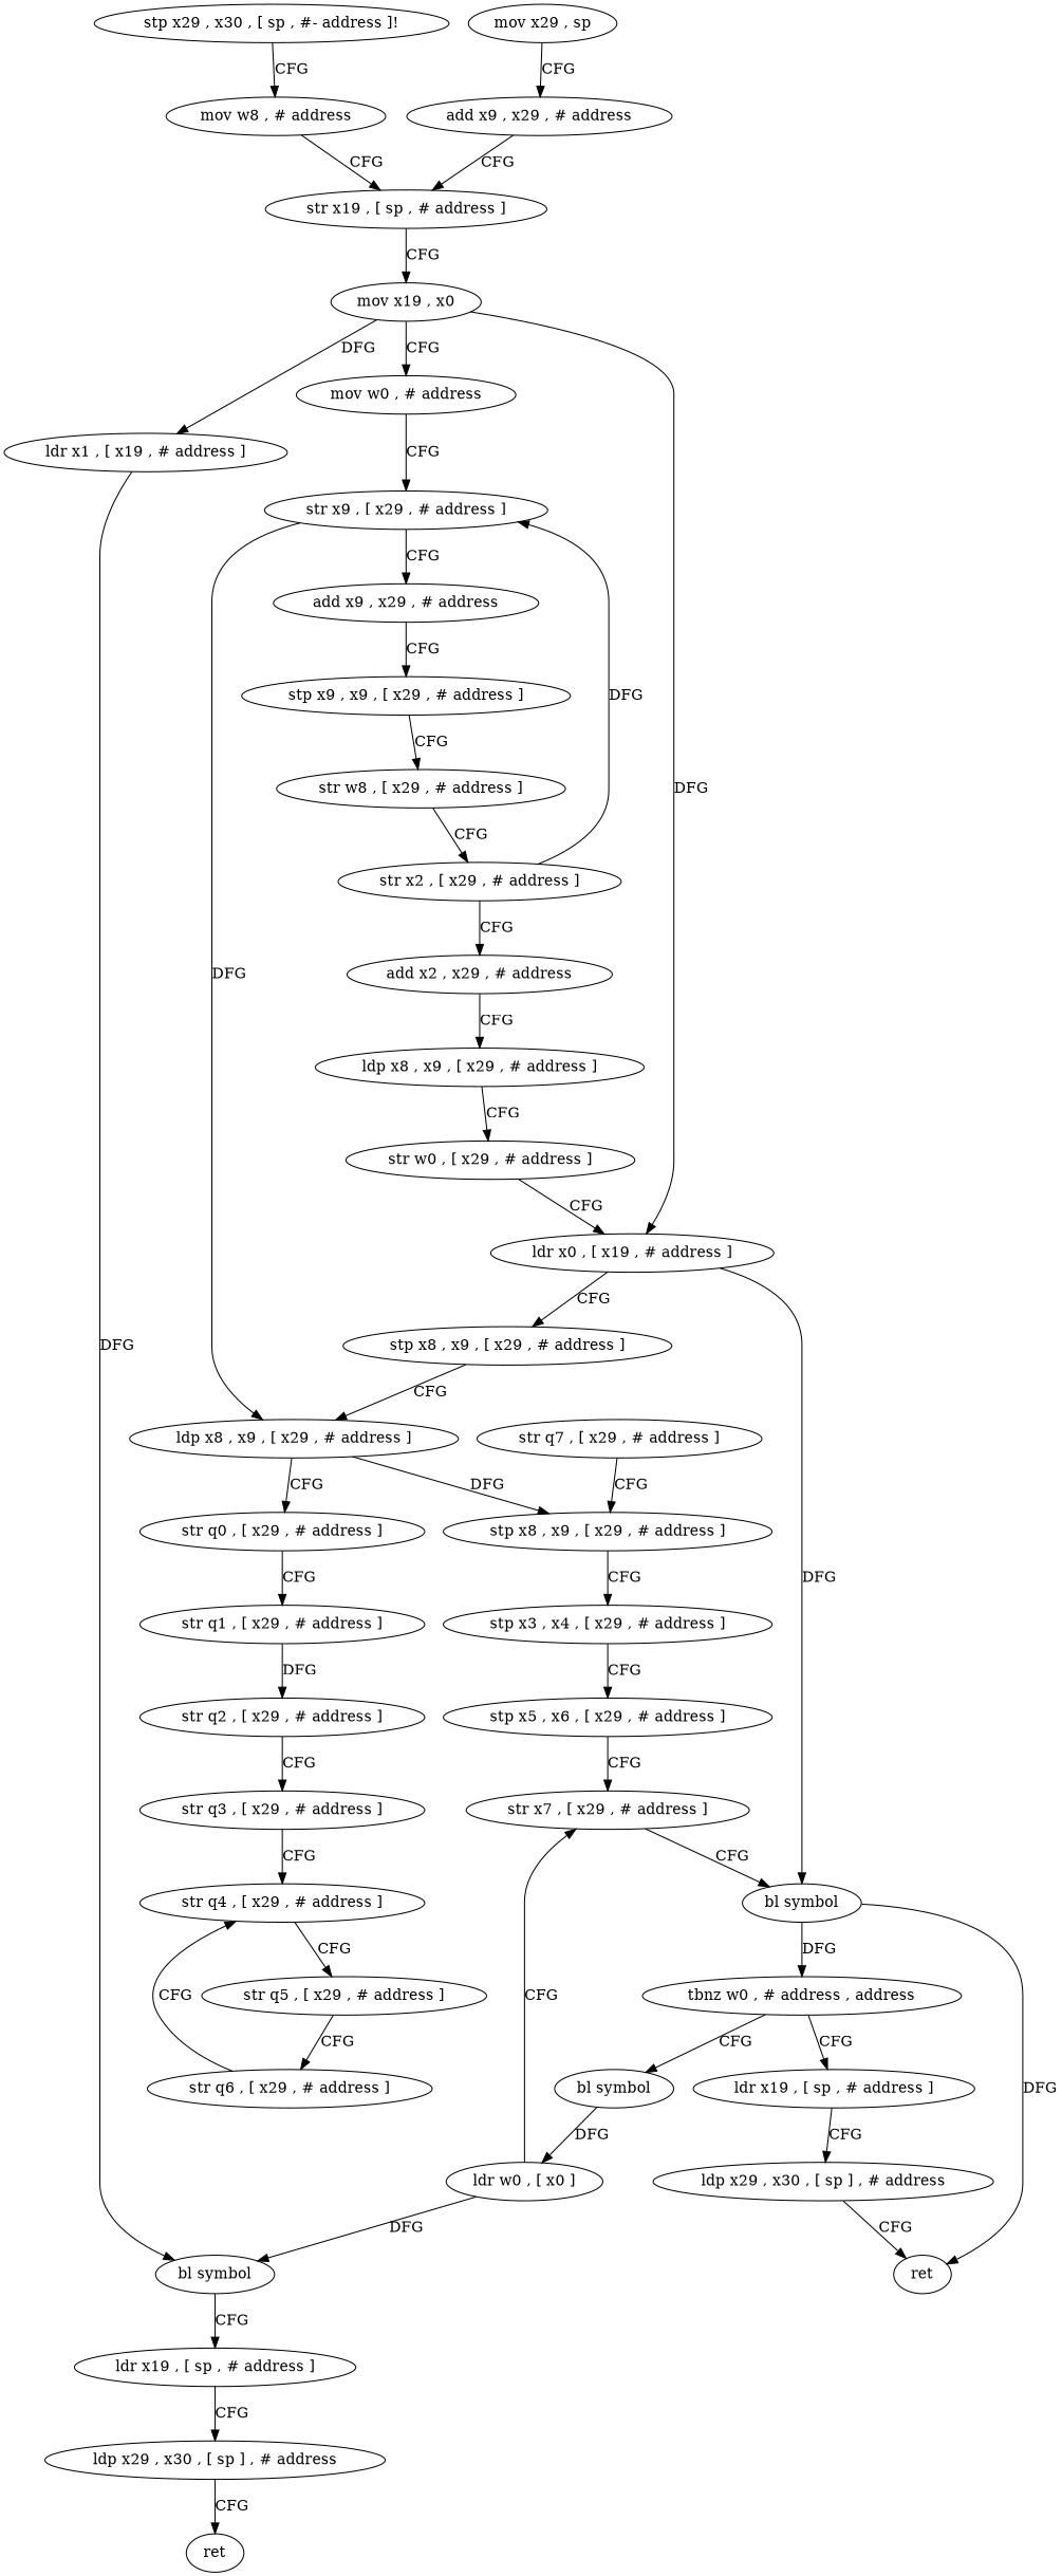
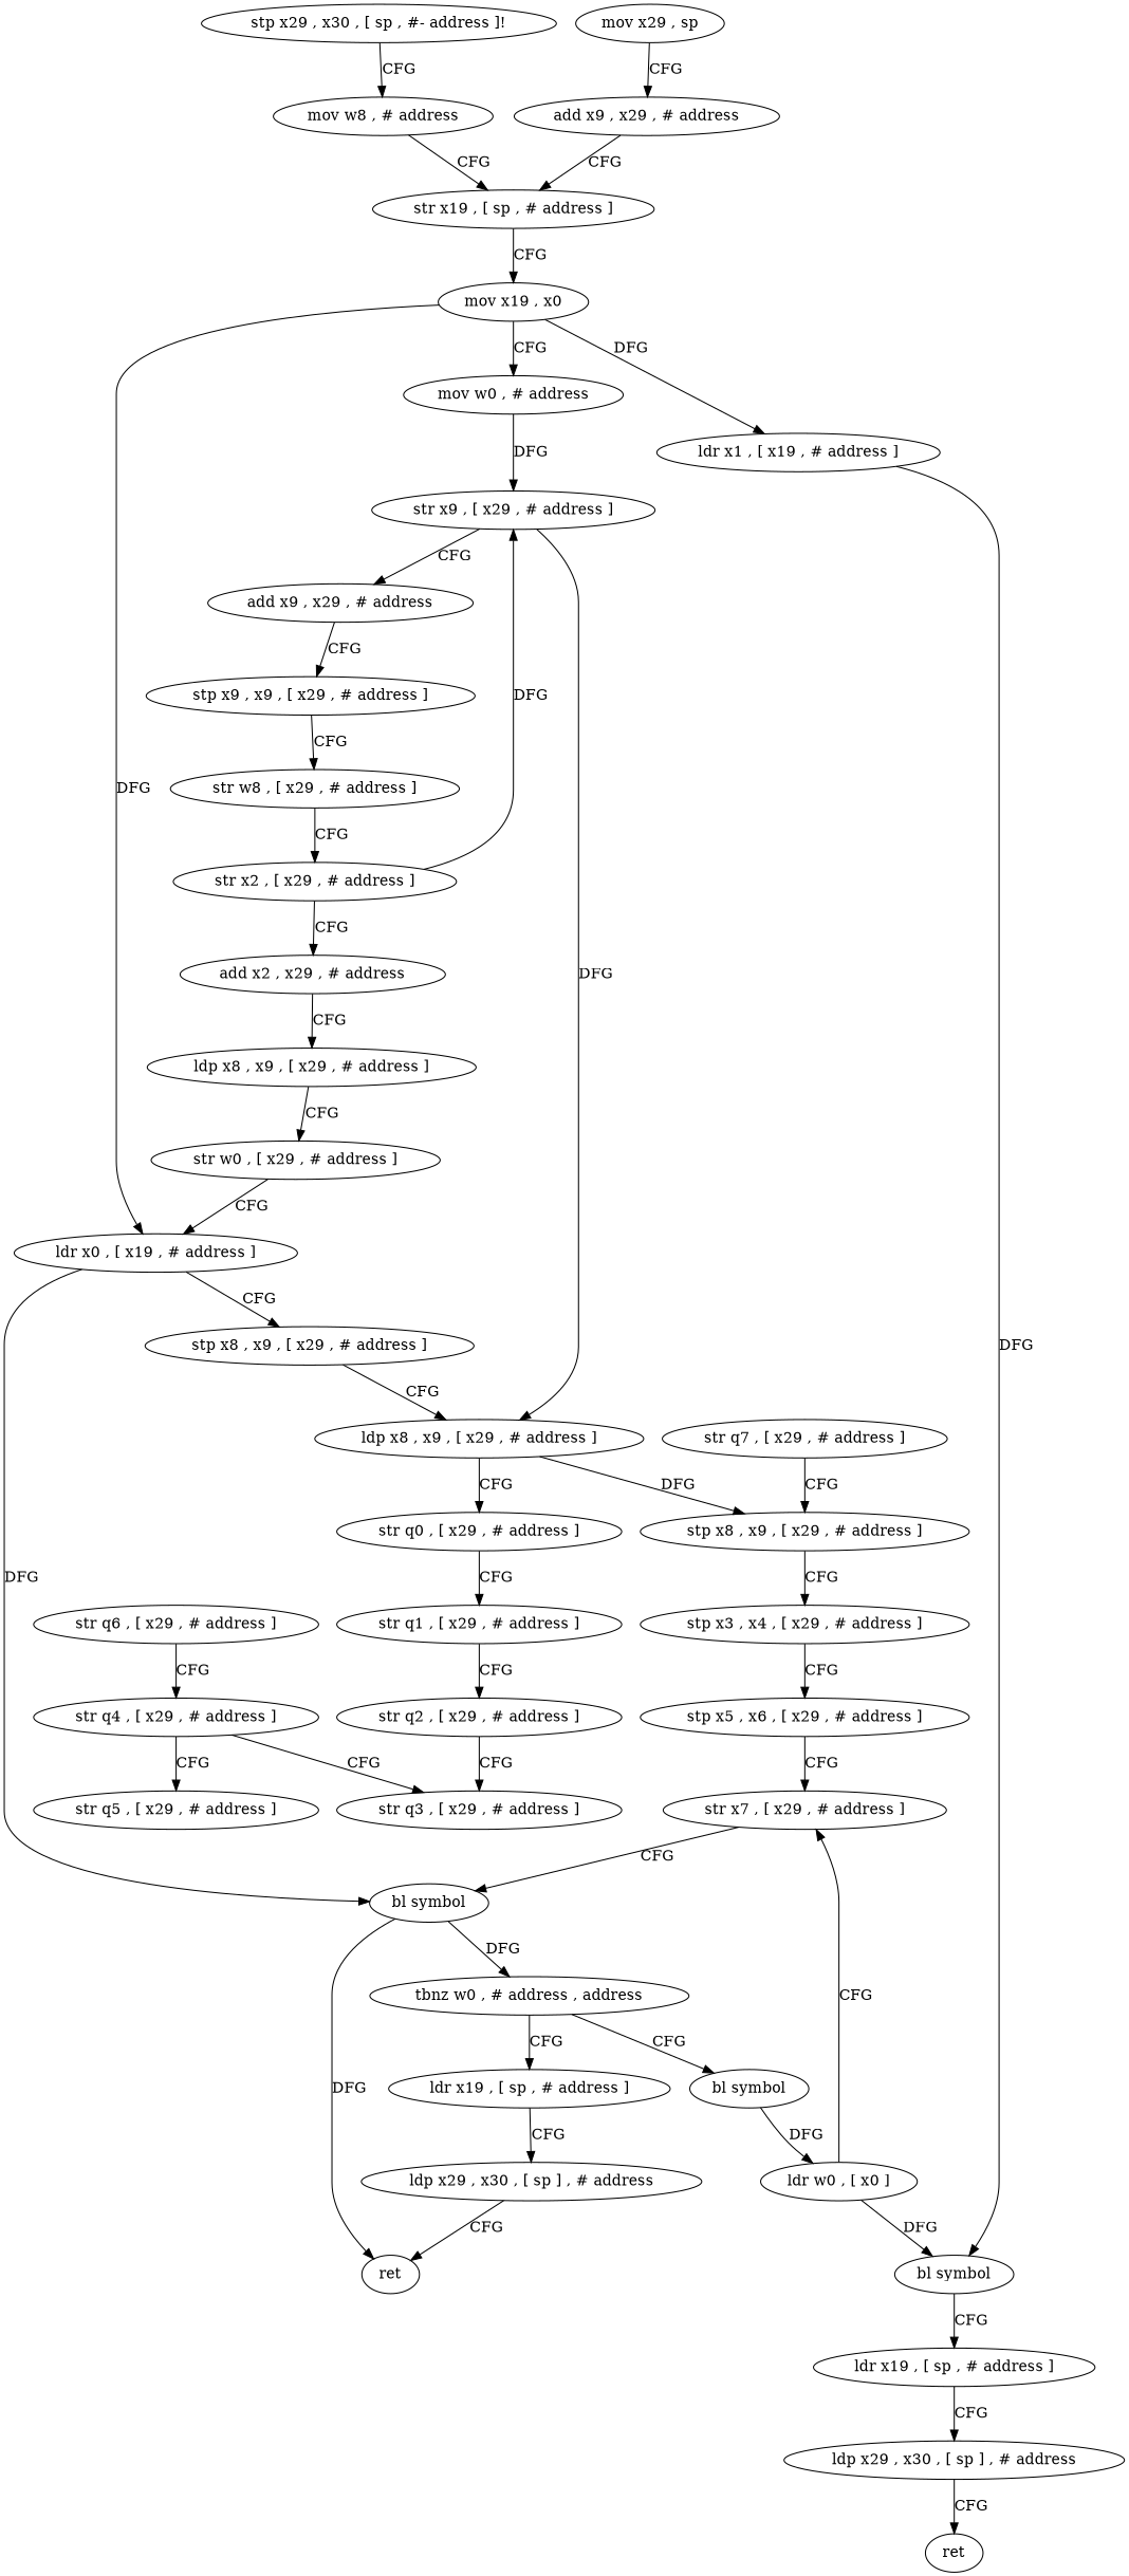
  digraph {
    n1 [label="stp x29 , x30 , [ sp , #- address ]!"]
    n2 [label="mov w8 , # address"]
    n3 [label="str x19 , [ sp , # address ]"]
    n4 [label="mov x29 , sp"]
    n5 [label="add x9 , x29 , # address"]
    n6 [label="mov x19 , x0"]
    n7 [label="mov w0 , # address"]
    n8 [label="ldr x0 , [ x19 , # address ]"]
    n9 [label="ldr x1 , [ x19 , # address ]"]
    n10 [label="str x9 , [ x29 , # address ]"]
    n11 [label="stp x8 , x9 , [ x29 , # address ]"]
    n12 [label="bl symbol"]
    n13 [label="bl symbol"]
    n14 [label="add x9 , x29 , # address"]
    n15 [label="ldp x8 , x9 , [ x29 , # address ]"]
    n16 [label="stp x9 , x9 , [ x29 , # address ]"]
    n17 [label="str q0 , [ x29 , # address ]"]
    n18 [label="stp x8 , x9 , [ x29 , # address ]"]
    n19 [label="str w8 , [ x29 , # address ]"]
    n20 [label="str x2 , [ x29 , # address ]"]
    n21 [label="add x2 , x29 , # address"]
    n22 [label="ldp x8 , x9 , [ x29 , # address ]"]
    n23 [label="str w0 , [ x29 , # address ]"]
    n24 [label="tbnz w0 , # address , address"]
    n25 [label=ret]
    n26 [label="str q1 , [ x29 , # address ]"]
    n27 [label="stp x3 , x4 , [ x29 , # address ]"]
    n28 [label="str q2 , [ x29 , # address ]"]
    n29 [label="str q3 , [ x29 , # address ]"]
    n30 [label="str q4 , [ x29 , # address ]"]
    n31 [label="str q5 , [ x29 , # address ]"]
    n32 [label="str q6 , [ x29 , # address ]"]
    n33 [label="str q7 , [ x29 , # address ]"]
    n34 [label="stp x5 , x6 , [ x29 , # address ]"]
    n35 [label="str x7 , [ x29 , # address ]"]
    n36 [label="bl symbol"]
    n37 [label="ldr x19 , [ sp , # address ]"]
    n38 [label="ldr w0 , [ x0 ]"]
    n39 [label="ldp x29 , x30 , [ sp ] , # address"]
    n40 [label="ldr x19 , [ sp , # address ]"]
    n41 [label="ldp x29 , x30 , [ sp ] , # address"]
    n42 [label=ret]
    n1 -> n2 [label=CFG]
    n2 -> n3 [label=CFG]
    n3 -> n6 [label=CFG]
    n4 -> n5 [label=CFG]
    n5 -> n3 [label=CFG]
    n6 -> n7 [label=CFG]
    n6 -> n8 [label=DFG]
    n6 -> n9 [label=DFG]
-   n7 -> n10 [label=CFG]
+   n7 -> n10 [label=DFG]
    n8 -> n11 [label=CFG]
    n8 -> n12 [label=DFG]
    n9 -> n13 [label=DFG]
    n10 -> n14 [label=CFG]
    n10 -> n15 [label=DFG]
    n11 -> n15 [label=CFG]
    n12 -> n24 [label=DFG]
    n12 -> n25 [label=DFG]
    n13 -> n40 [label=CFG]
    n14 -> n16 [label=CFG]
    n15 -> n17 [label=CFG]
    n15 -> n18 [label=DFG]
    n16 -> n19 [label=CFG]
    n17 -> n26 [label=CFG]
    n18 -> n27 [label=CFG]
    n19 -> n20 [label=CFG]
    n20 -> n10 [label=DFG]
    n20 -> n21 [label=CFG]
    n21 -> n22 [label=CFG]
    n22 -> n23 [label=CFG]
    n23 -> n8 [label=CFG]
    n24 -> n36 [label=CFG]
    n24 -> n37 [label=CFG]
-   n26 -> n28 [label=DFG]
+   n26 -> n28 [label=CFG]
    n27 -> n34 [label=CFG]
    n28 -> n29 [label=CFG]
-   n29 -> n30 [label=CFG]
+   n30 -> n29 [label=CFG]
    n30 -> n31 [label=CFG]
-   n31 -> n32 [label=CFG]
    n32 -> n30 [label=CFG]
    n33 -> n18 [label=CFG]
    n34 -> n35 [label=CFG]
    n35 -> n12 [label=CFG]
    n36 -> n38 [label=DFG]
    n37 -> n39 [label=CFG]
    n38 -> n13 [label=DFG]
    n38 -> n35 [label=CFG]
    n39 -> n25 [label=CFG]
    n40 -> n41 [label=CFG]
    n41 -> n42 [label=CFG]
  }
